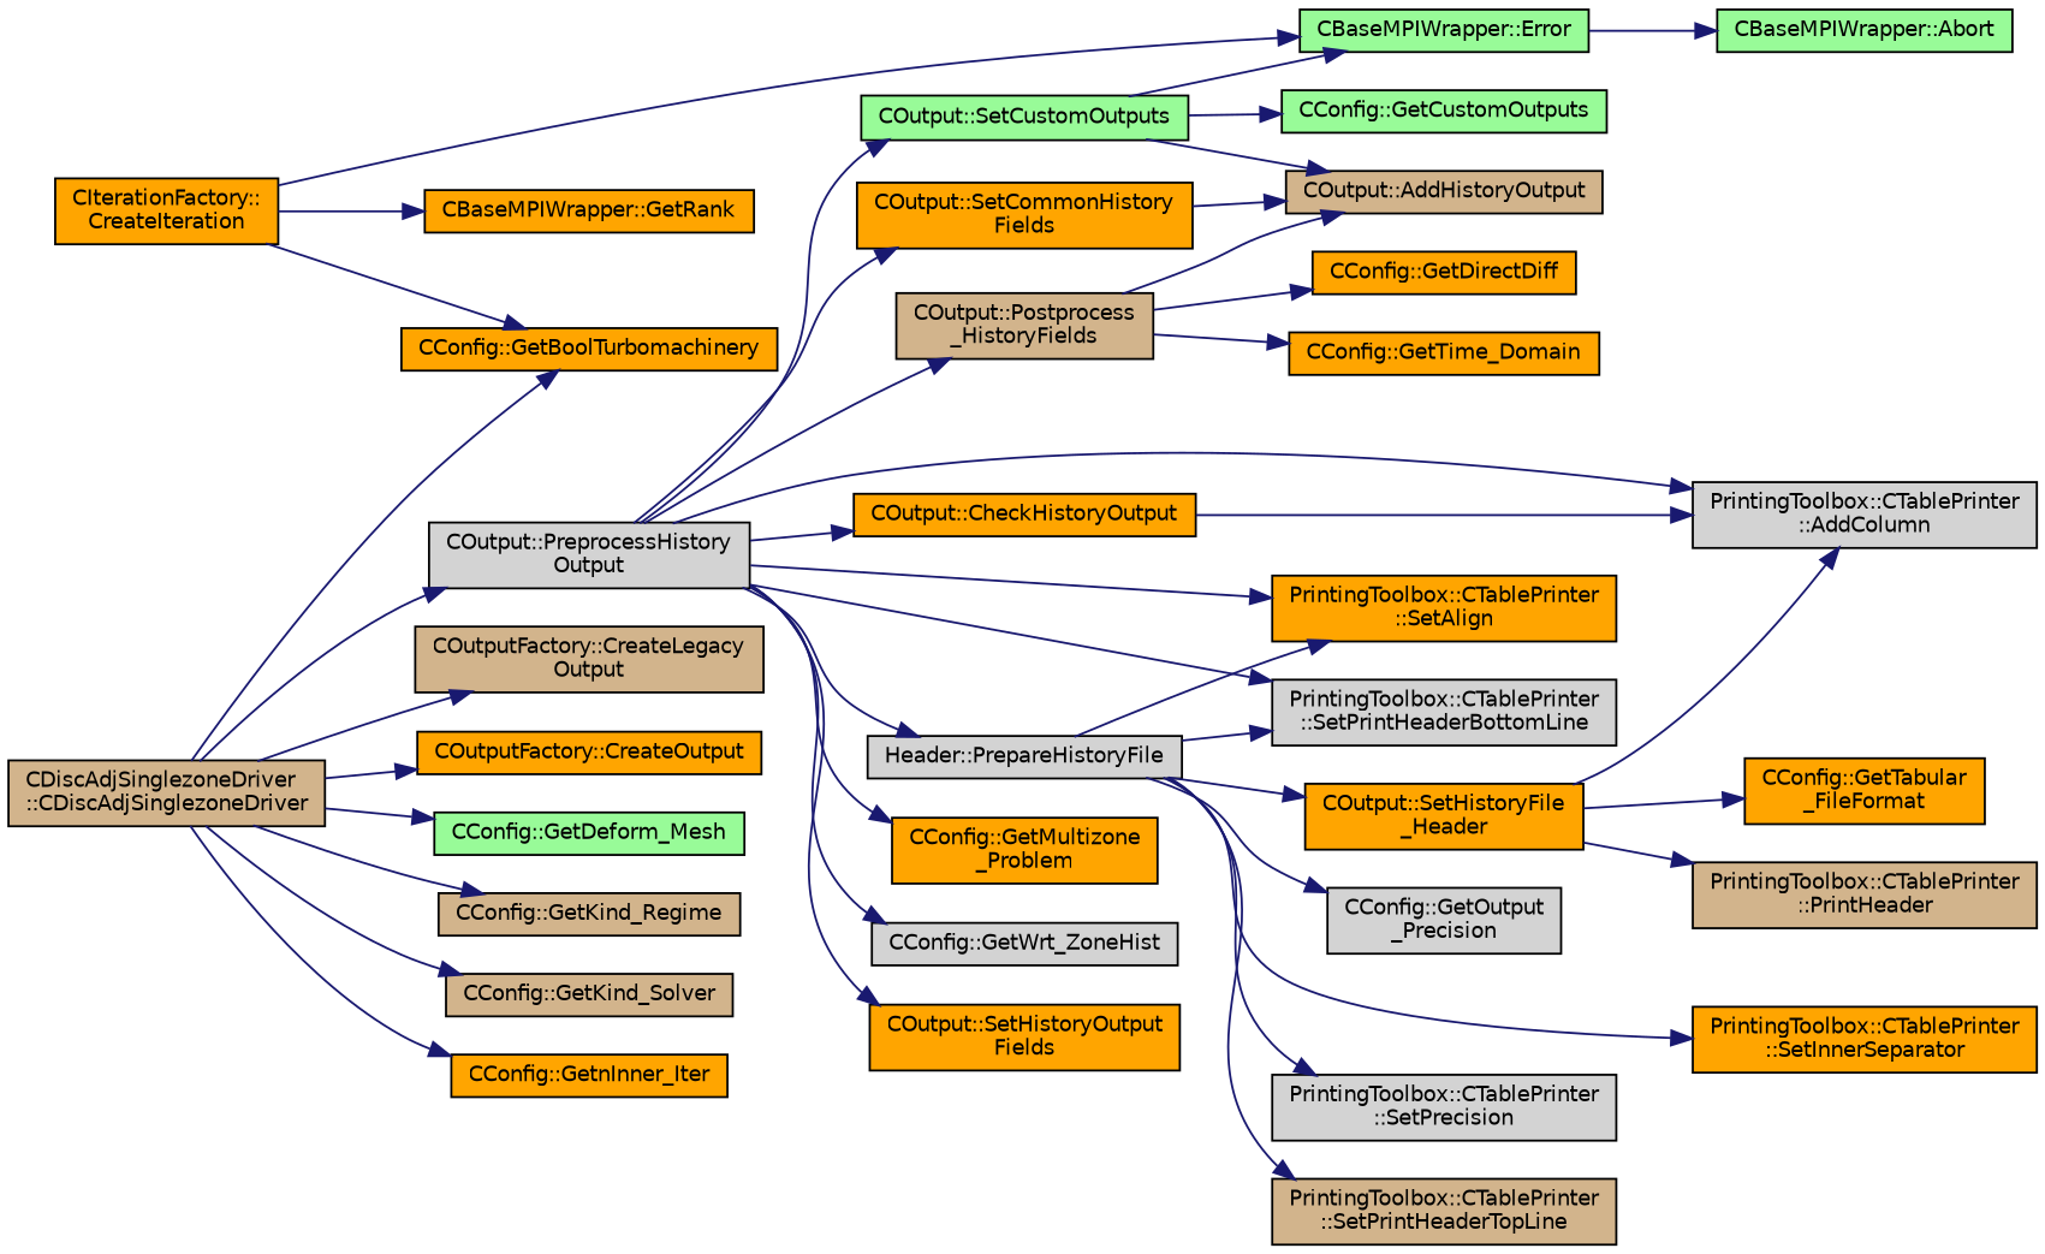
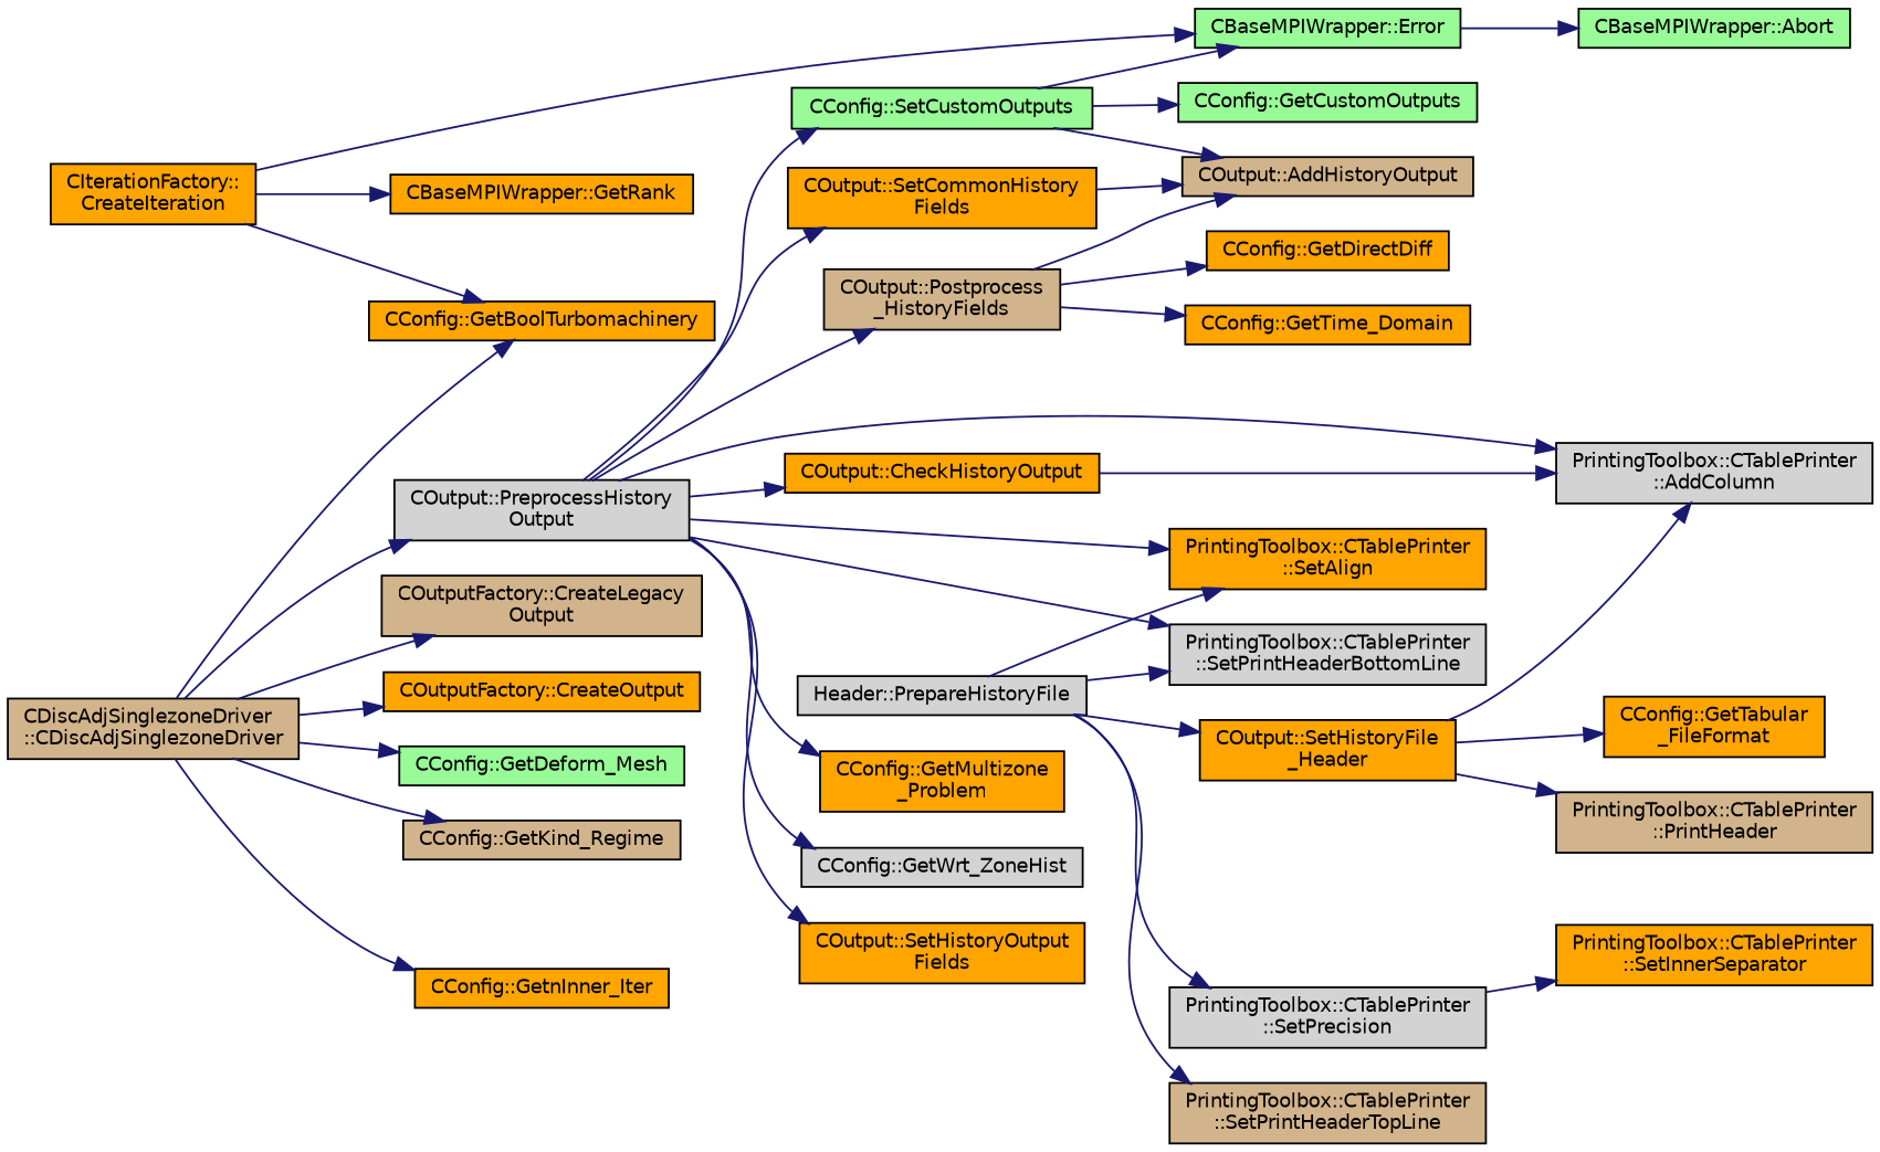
  digraph {
    fontname="DejaVu Sans"
    rankdir=LR
    node [color=black fillcolor=orange fontname="DejaVu Sans" fontsize=10 shape=record style=filled]
    edge [color=midnightblue fontname="DejaVu Sans" fontsize=10 labelfontname=Helvetica labelfontsize=10 style=solid]
    n1 [fillcolor=tan fontcolor=black height=0.2 label="CDiscAdjSinglezoneDriver\l::CDiscAdjSinglezoneDriver" width=0.4]
    n2 [height=0.2 label="CConfig::GetBoolTurbomachinery" width=0.4]
    n3 [fillcolor=tan height=0.2 label="COutputFactory::CreateLegacy\lOutput" width=0.4]
    n4 [height=0.2 label="COutputFactory::CreateOutput" width=0.4]
    n5 [fillcolor=palegreen height=0.2 label="CConfig::GetDeform_Mesh" width=0.4]
    n6 [fillcolor=tan height=0.2 label="CConfig::GetKind_Regime" width=0.4]
-   n7 [fillcolor=tan height=0.2 label="CConfig::GetKind_Solver" width=0.4]
    n8 [height=0.2 label="CConfig::GetnInner_Iter" width=0.4]
    n9 [fillcolor=lightgrey height=0.2 label="COutput::PreprocessHistory\lOutput" width=0.4]
    n10 [height=0.2 label="CIterationFactory::\lCreateIteration" width=0.4]
    n11 [fillcolor=palegreen height=0.2 label="CBaseMPIWrapper::Error" width=0.4]
    n12 [height=0.2 label="CBaseMPIWrapper::GetRank" width=0.4]
    n13 [fillcolor=lightgrey height=0.2 label="PrintingToolbox::CTablePrinter\l::AddColumn" width=0.4]
    n14 [height=0.2 label="COutput::CheckHistoryOutput" width=0.4]
    n15 [height=0.2 label="CConfig::GetMultizone\l_Problem" width=0.4]
    n16 [fillcolor=lightgrey height=0.2 label="CConfig::GetWrt_ZoneHist" width=0.4]
    n17 [fillcolor=tan height=0.2 label="COutput::Postprocess\l_HistoryFields" width=0.4]
    n18 [fillcolor=lightgrey height=0.2 label="Header::PrepareHistoryFile" width=0.4]
    n19 [height=0.2 label="PrintingToolbox::CTablePrinter\l::SetAlign" width=0.4]
    n20 [fillcolor=lightgrey height=0.2 label="PrintingToolbox::CTablePrinter\l::SetPrintHeaderBottomLine" width=0.4]
    n21 [height=0.2 label="COutput::SetCommonHistory\lFields" width=0.4]
-   n22 [fillcolor=palegreen height=0.2 label="COutput::SetCustomOutputs" width=0.4]
+   n22 [fillcolor=palegreen height=0.2 label="CConfig::SetCustomOutputs" width=0.4]
    n23 [height=0.2 label="COutput::SetHistoryOutput\lFields" width=0.4]
    n24 [fillcolor=palegreen height=0.2 label="CBaseMPIWrapper::Abort" width=0.4]
    n25 [fillcolor=tan height=0.2 label="COutput::AddHistoryOutput" width=0.4]
    n26 [height=0.2 label="CConfig::GetDirectDiff" width=0.4]
    n27 [height=0.2 label="CConfig::GetTime_Domain" width=0.4]
-   n28 [fillcolor=lightgrey height=0.2 label="CConfig::GetOutput\l_Precision" width=0.4]
    n29 [height=0.2 label="COutput::SetHistoryFile\l_Header" width=0.4]
    n30 [height=0.2 label="PrintingToolbox::CTablePrinter\l::SetInnerSeparator" width=0.4]
    n31 [fillcolor=lightgrey height=0.2 label="PrintingToolbox::CTablePrinter\l::SetPrecision" width=0.4]
    n32 [fillcolor=tan height=0.2 label="PrintingToolbox::CTablePrinter\l::SetPrintHeaderTopLine" width=0.4]
    n33 [fillcolor=palegreen height=0.2 label="CConfig::GetCustomOutputs" width=0.4]
    n34 [height=0.2 label="CConfig::GetTabular\l_FileFormat" width=0.4]
    n35 [fillcolor=tan height=0.2 label="PrintingToolbox::CTablePrinter\l::PrintHeader" width=0.4]
    n1 -> n2
    n1 -> n3
    n1 -> n4
    n1 -> n5
    n1 -> n6
-   n1 -> n7
    n1 -> n8
    n1 -> n9
    n9 -> n13
    n9 -> n14
    n9 -> n15
    n9 -> n16
    n9 -> n17
-   n9 -> n18
    n9 -> n19
    n9 -> n20
    n9 -> n21
    n9 -> n22
    n9 -> n23
    n10 -> n2
    n10 -> n11
    n10 -> n12
    n11 -> n24
    n14 -> n13
    n17 -> n25
    n17 -> n26
    n17 -> n27
    n18 -> n19
    n18 -> n20
-   n18 -> n28
    n18 -> n29
-   n18 -> n30
+   n31 -> n30
    n18 -> n31
    n18 -> n32
    n21 -> n25
    n22 -> n11
    n22 -> n25
    n22 -> n33
    n29 -> n13
    n29 -> n34
    n29 -> n35
  }
